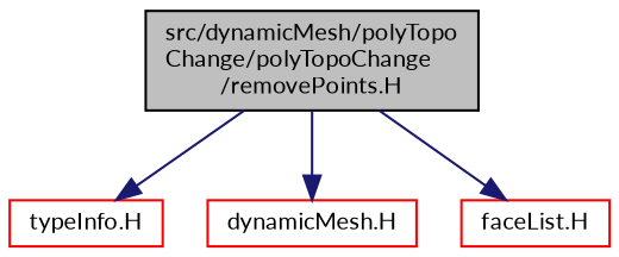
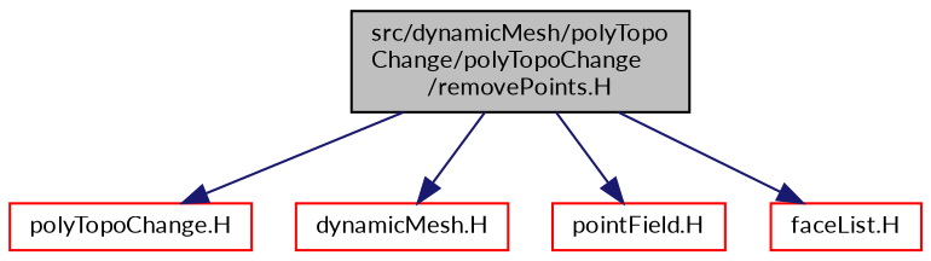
  digraph {
    fontname=Lato
    node [color=red fontname=Lato fontsize=10 shape=record]
    edge [color=midnightblue fontname=Lato fontsize=10 labelfontname=Helvetica labelfontsize=10 style=solid]
    n1 [color=black fillcolor=grey75 fontcolor=black height=0.2 label="src/dynamicMesh/polyTopo\lChange/polyTopoChange\l/removePoints.H" style=filled width=0.4]
-   n2 [height=0.2 label="typeInfo.H" width=0.4]
+   n2 [height=0.2 label="polyTopoChange.H" width=0.4]
    n3 [height=0.2 label="dynamicMesh.H" width=0.4]
+   n4 [height=0.2 label="pointField.H" width=0.4]
    n5 [height=0.2 label="faceList.H" width=0.4]
    n1 -> n2
    n1 -> n3
+   n1 -> n4
    n1 -> n5
  }
